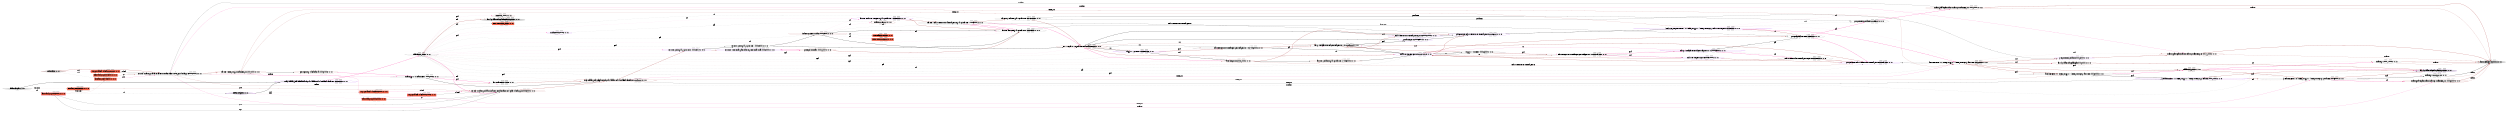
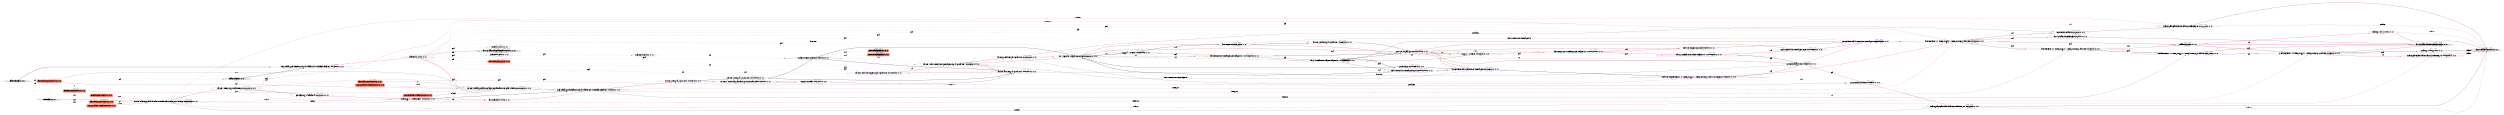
  digraph {
    fontname="DejaVu Sans"
    rankdir=LR
    node [color=gray40 fillcolor=white fontname="DejaVu Sans" shape=ellipse style=filled]
    edge [color=brown fontname="DejaVu Sans" style=bold]
    n1 [fillcolor=tomato label="HostVO hostVO@@@15@@@['0', '1', '0']" shape=box]
    n2 [color=brown label="List<Long> clusterList = super.edu.fdu.CPPDG.tinypdg.pe.ExpressionInfo@734989vmProfileplanavoid@@@8@@@['1', '1', '0']"]
    n3 [color=brown label="boolean preferred = isServiceOfferingUsingPlannerInPreferredMode(vmProfile.getServiceOfferingId())@@@9@@@['1', '1', '1']"]
    n4 [color=purple label="!allOtherHosts.isEmpty() && (hostsToAvoid == null || !hostsToAvoid.containsAll(allOtherHosts))@@@47@@@['1', '1', '0']" shape=diamond]
    n5 [label="!emptyHosts.isEmpty() && (hostsToAvoid == null || !hostsToAvoid.containsAll(emptyHosts))@@@42@@@['1', '1', '1']" shape=diamond]
    n6 [color=purple label="List<Long> allHosts = new ArrayList<Long>()@@@10@@@['1', '1', '1']"]
    n7 [label="!emptyHosts.isEmpty() && (hostsToAvoid == null || !hostsToAvoid.containsAll(emptyHosts))@@@43@@@['1', '1', '0']" shape=diamond]
    n8 [color=brown label="clusterList@@@13@@@['1', '1', '0']"]
    n9 [fillcolor=lightgray label="return clusterList@@@57@@@['0', '0', '1']"]
    n10 [label="return clusterList@@@7@@@['0', '0', '1']"]
    n11 [color=purple label="avoid.addHostList(hostRunningStrictImplicitVmsOfOtherAccounts)@@@36@@@['0', '0', '1']"]
    n12 [color=purple label="!hostRunningVmsOfAccount.isEmpty() && (hostsToAvoid == null || !hostsToAvoid.containsAll(hostRunningVmsOfAccount))@@@37@@@['0', '0', '1']" shape=diamond]
    n13 [color=brown label="clusterList = getUpdatedClusterList(clusterList,avoid.getHostsToAvoid())@@@40@@@['0', '0', '1']"]
    n14 [label="avoid.addHostList(emptyHosts)@@@38@@@['1', '1', '1']"]
    n15 [label="avoid.addHostList(allOtherHosts)@@@39@@@['0', '0', '1']"]
    n16 [color=brown label="Set<Long> allOtherHosts = new HashSet<Long>()@@@23@@@['1', '1', '0']"]
    n17 [color=purple label="hostRunningVmsOfAccount.add(host)@@@27@@@['1', '1', '1']"]
    n18 [label="vms == null || vms.isEmpty()@@@26@@@['1', '1', '0']" shape=diamond]
    n19 [label="checkHostSuitabilityForImplicitDedication(account.getAccountId(),vms)@@@29@@@['1', '1', '0']" shape=diamond]
    n20 [color=brown label="List<VMInstanceVO> vms = getVmsOnHost(host)@@@22@@@['1', '1', '1']"]
    n21 [color=purple label="checkIfAllVmsCreatedInStrictMode(account.getAccountId(),vms)@@@32@@@['1', '1', '0']" shape=diamond]
    n22 [label="checkIfAllVmsCreatedInStrictMode(account.getAccountId(),vms)@@@29@@@['1', '1', '1']" shape=diamond]
    n23 [color=purple label="hostRunningVmsOfAccount.add(host)@@@30@@@['1', '1', '0']"]
    n24 [color=purple label="avoid.addHostList(hostRunningStrictImplicitVmsOfOtherAccounts)@@@39@@@['1', '1', '0']"]
    n25 [color=purple label="allOtherHosts.add(host)@@@33@@@['0', '0', '1']"]
    n26 [color=purple label="hostRunningStrictImplicitVmsOfOtherAccounts.add(host)@@@30@@@['0', '0', '1']"]
    n27 [label="!allOtherHosts.isEmpty() && (hostsToAvoid == null || !hostsToAvoid.containsAll(allOtherHosts))@@@50@@@['1', '1', '1']" shape=diamond]
    n28 [color=purple fillcolor=lightgray label="return PlannerResourceUsage.Shared@@@51@@@['1', '1', '0']"]
    n29 [color=brown label="clusterList = getUpdatedClusterList(clusterList,avoid.getHostsToAvoid())@@@51@@@['0', '0', '1']"]
    n30 [label="clusterList = null@@@54@@@['0', '0', '1']"]
    n31 [fillcolor=tomato label="VirtualMachineProfile vmProfile@@@2@@@['1', '0', '0']" shape=box]
    n32 [label="List<Long> clusterList = super.edu.fdu.CPPDG.tinypdg.pe.ExpressionInfo@734a82vmProfileplanavoid@@@3@@@['0', '0', '1']"]
    n33 [color=brown label="clusterList = getUpdatedClusterList(clusterList,avoid.getHostsToAvoid())@@@44@@@['0', '0', '1']"]
    n34 [label="clusterList == null || clusterList.isEmpty()@@@6@@@['0', '0', '1']" shape=diamond]
    n35 [color=brown label="Set<Long> hostsToAvoid = avoid.getHostsToAvoid()@@@4@@@['0', '0', '1']"]
    n36 [color=brown label="Account account = vmProfile.getOwner()@@@5@@@['0', '0', '1']"]
    n37 [label="clusterList = null@@@47@@@['0', '0', '1']"]
    n38 [color=brown label="allHosts@@@24@@@['0', '1', '0']"]
    n39 [color=purple fillcolor=lightgray label="getResourceUsage['1', '0', '0']" shape=diamond]
    n40 [color=brown fillcolor=tomato label="DeploymentPlan plan@@@2@@@['1', '0', '0']" shape=box]
    n41 [color=purple label="boolean preferred = isServiceOfferingUsingPlannerInPreferredMode(vmProfile.getServiceOfferingId())@@@3@@@['1', '1', '0']"]
    n42 [color=purple fillcolor=tomato label="DeploymentPlan plan@@@2@@@['1', '1', '0']" shape=box]
    n43 [color=brown fillcolor=tomato label="ExcludeList avoid@@@2@@@['0', '0', '1']" shape=box]
    n44 [label="!preferred@@@4@@@['1', '1', '0']" shape=diamond]
    n45 [color=purple label="Set<Long> hostRunningVmsOfAccount = new HashSet<Long>()@@@18@@@['1', '1', '1']"]
    n46 [label="Set<Long> hostRunningStrictImplicitVmsOfOtherAccounts = new HashSet<Long>()@@@19@@@['1', '1', '1']"]
    n47 [label="Set<Long> emptyHosts = new HashSet<Long>()@@@17@@@['1', '1', '1']"]
    n48 [label="Set<Long> allOtherHosts = new HashSet<Long>()@@@20@@@['0', '0', '1']"]
    n49 [color=brown label="!CollectionUtils.isEmpty(clusterList)@@@12@@@['0', '1', '0']" shape=diamond]
    n50 [fillcolor=lightgray label="return PlannerResourceUsage.Dedicated@@@5@@@['1', '1', '0']"]
    n51 [color=purple label="clusterList@@@12@@@['1', '0', '0']"]
    n52 [label="checkHostSuitabilityForImplicitDedication(account.getAccountId(),vms)@@@26@@@['1', '1', '1']" shape=diamond]
    n53 [color=brown label="emptyHosts.add(host)@@@24@@@['1', '1', '1']"]
    n54 [label="List<Long> allHosts = new ArrayList<Long>()@@@11@@@['1', '1', '0']"]
    n55 [color=purple label="vms == null || vms.isEmpty()@@@23@@@['1', '1', '1']" shape=diamond]
    n56 [fillcolor=tomato label="HostVO hostVO@@@14@@@['1', '0', '0']" shape=box]
    n57 [color=brown fillcolor=tomato label="Long cluster@@@13@@@['0', '1', '0']" shape=box]
    n58 [color=brown label="!preferred@@@46@@@['1', '1', '1']" shape=diamond]
    n59 [color=purple label="avoid.addHostList(allOtherHosts)@@@43@@@['0', '0', '1']"]
    n60 [color=brown label="return PlannerResourceUsage.Dedicated@@@41@@@['1', '1', '0']"]
    n61 [color=purple label="List<HostVO> hostsInCluster = resourceMgr.listAllHostsInCluster(cluster)@@@12@@@['0', '0', '1']"]
    n62 [label="hostRunningStrictImplicitVmsOfOtherAccounts.add(host)@@@33@@@['1', '1', '0']"]
    n63 [color=brown fillcolor=lightgray label="orderClusters['0', '0', '1']" shape=diamond]
    n64 [fillcolor=tomato label="DeploymentPlan plan@@@2@@@['0', '0', '1']" shape=box]
    n65 [color=brown fillcolor=tomato label="VirtualMachineProfile vmProfile@@@2@@@['0', '0', '1']" shape=box]
    n66 [color=purple fillcolor=tomato label="VirtualMachineProfile vmProfile@@@2@@@['0', '1', '0']" shape=box]
    n67 [color=brown label="allHosts.add(hostVO.getId())@@@14@@@['0', '0', '1']"]
    n68 [fillcolor=tomato label="ExcludeList avoid@@@2@@@['0', '1', '0']" shape=box]
    n69 [fillcolor=lightgray label="getResourceUsage['0', '1', '0']" shape=diamond]
    n2 -> n3
    n3 -> n4 [color=black label=hostsToAvoid style=solid]
    n3 -> n5 [color=deeppink label=hostsToAvoid style=solid]
    n3 -> n6
    n3 -> n7 [label=hostsToAvoid style=solid]
    n4 -> n27
    n4 -> n27 [label=true style=dotted]
    n4 -> n28
    n5 -> n7
    n5 -> n7 [label=false style=dotted]
    n5 -> n33 [label=true style=dotted]
    n5 -> n58
    n5 -> n58 [color=black label=false style=dotted]
    n5 -> n59 [label=true style=dotted]
    n5 -> n59
    n5 -> n60 [color=deeppink label=true style=dotted]
    n5 -> n60
    n6 -> n54 [color=black]
    n6 -> n61
    n7 -> n4 [color=deeppink label=false style=dotted]
    n7 -> n4 [color=black]
    n7 -> n58 [color=deeppink]
    n7 -> n58 [color=black label=true style=dotted]
    n10 -> n3
    n11 -> n12 [color=black]
    n12 -> n5 [color=deeppink]
    n12 -> n5 [color=deeppink label=false style=dotted]
    n12 -> n13 [color=deeppink label=true style=dotted]
    n12 -> n14 [color=black label=true style=dotted]
    n12 -> n14
    n12 -> n15 [color=black label=true style=dotted]
    n13 -> n9 [label=clusterList style=solid]
    n13 -> n9
    n14 -> n15 [color=deeppink]
-   n17 -> n14
+   n14 -> n17
    n14 -> n24 [color=deeppink]
    n15 -> n13 [color=deeppink]
    n16 -> n17 [color=black]
    n17 -> n11
    n17 -> n18 [color=black]
    n17 -> n18 [color=black label=vms style=solid]
    n17 -> n19 [label=vms style=solid]
    n17 -> n20
    n17 -> n21 [color=deeppink label=vms style=solid]
    n18 -> n19
    n18 -> n19 [color=deeppink label=false style=dotted]
    n18 -> n22 [color=deeppink label=true style=dotted]
    n18 -> n22
    n19 -> n21 [color=deeppink]
    n19 -> n21 [label=false style=dotted]
    n19 -> n23 [color=black label=true style=dotted]
    n19 -> n23 [color=deeppink]
    n20 -> n22 [label=vms style=solid]
    n20 -> n52 [color=black label=vms style=solid]
    n20 -> n55 [label=vms style=solid]
    n20 -> n55 [color=black]
    n21 -> n14 [color=black label=false style=dotted]
    n21 -> n14 [color=black]
    n21 -> n62 [color=deeppink]
    n21 -> n62 [color=black label=true style=dotted]
    n22 -> n17 [color=black]
    n22 -> n24
    n22 -> n25 [color=black label=false style=dotted]
    n22 -> n25 [color=black]
    n22 -> n26 [label=true style=dotted]
    n22 -> n26
    n23 -> n17
    n23 -> n24
    n24 -> n5 [color=black]
    n25 -> n11 [color=black]
    n25 -> n20 [color=black]
    n26 -> n11 [color=black]
    n26 -> n20 [color=black]
    n27 -> n28
    n27 -> n29 [label=true style=dotted]
    n27 -> n29 [color=deeppink]
    n27 -> n30 [color=deeppink label=false style=dotted]
    n27 -> n30 [color=black]
    n29 -> n9
    n29 -> n9 [label=clusterList style=solid]
    n30 -> n9 [color=black]
    n30 -> n9 [label=clusterList style=solid]
    n31 -> n2 [color=deeppink label=vmProfile style=solid]
    n32 -> n10 [label=clusterList style=solid]
    n32 -> n13 [color=black label=clusterList style=solid]
    n32 -> n29 [color=deeppink label=clusterList style=solid]
    n32 -> n33 [color=deeppink label=clusterList style=solid]
    n32 -> n34 [color=deeppink label=clusterList style=solid]
    n32 -> n35
    n33 -> n9
    n33 -> n9 [label=clusterList style=solid]
    n34 -> n3 [color=black]
    n34 -> n10 [color=deeppink label=true style=dotted]
    n34 -> n10 [color=deeppink]
    n35 -> n5 [label=hostsToAvoid style=solid]
    n35 -> n12 [label=hostsToAvoid style=solid]
    n35 -> n27 [color=deeppink label=hostsToAvoid style=solid]
    n35 -> n36 [color=black]
    n36 -> n34 [color=deeppink]
    n37 -> n9
    n37 -> n9 [label=clusterList style=solid]
    n39 -> n31 [label=true style=dotted]
    n39 -> n40 [color=deeppink label=true style=dotted]
    n39 -> n41 [color=black]
    n40 -> n2 [color=black label=plan style=solid]
    n41 -> n44 [color=deeppink]
    n42 -> n2 [color=black label=plan style=solid]
    n42 -> n2 [color=black label=avoid style=solid]
    n42 -> n39 [color=black label=true style=dotted]
-   n42 -> n43 [label=emptyHosts style=dashed]
+   n42 -> n43 [label=0 style=dashed]
    n43 -> n32 [color=deeppink label=avoid style=solid]
    n44 -> n2 [label=false style=dotted]
    n44 -> n2 [color=deeppink]
    n44 -> n3 [label=false style=dotted]
    n44 -> n5 [color=black label=false style=dotted]
    n44 -> n6 [color=deeppink label=false style=dotted]
    n44 -> n16 [label=false style=dotted]
-   n44 -> n17 [color=black label=true style=dotted]
+   n44 -> n17 [color=black label=false style=dotted]
    n44 -> n20 [color=deeppink label=false style=dotted]
    n44 -> n24 [color=black label=false style=dotted]
-   n44 -> n28 [color=black label=clusterList style=dotted]
+   n44 -> n28 [color=black label=false style=dotted]
    n44 -> n38 [color=deeppink label=false style=dotted]
    n44 -> n45 [color=deeppink label=true style=dotted]
    n44 -> n46 [color=black label=true style=dotted]
    n44 -> n47 [color=deeppink label=true style=dotted]
    n44 -> n49 [color=black label=false style=dotted]
    n44 -> n50 [label=true style=dotted]
    n44 -> n50
    n44 -> n51 [color=deeppink label=false style=dotted]
    n44 -> n52 [label=false style=dotted]
    n44 -> n53 [label=false style=dotted]
    n44 -> n54 [color=black label=false style=dotted]
-   n44 -> n55 [color=black label=false style=dotted]
+   n44 -> n55 [color=black label=emptyHosts style=dotted]
    n44 -> n56 [color=black label=true style=dotted]
    n45 -> n46
    n46 -> n11 [color=black label=hostRunningStrictImplicitVmsOfOtherAccounts style=solid]
    n46 -> n20 [color=deeppink]
    n46 -> n47 [color=deeppink]
    n46 -> n48
    n47 -> n14 [color=black label=emptyHosts style=solid]
    n47 -> n45
    n47 -> n46 [color=deeppink]
    n48 -> n15 [color=black label=allOtherHosts style=solid]
    n48 -> n20
    n48 -> n59 [color=black label=allOtherHosts style=solid]
    n49 -> n1 [color=deeppink label=true style=dotted]
-   n49 -> n8 [color=deeppink label=true style=dotted]
+   n8 -> n49 [color=deeppink label=true style=dotted]
    n49 -> n20 [color=black]
    n49 -> n45 [color=deeppink label=true style=dotted]
    n49 -> n46 [color=black label=true style=dotted]
    n49 -> n47 [color=black]
    n49 -> n47 [color=deeppink label=true style=dotted]
    n49 -> n57 [color=black label=true style=dotted]
    n51 -> n8 [color=black label=false style=dotted]
    n52 -> n17 [color=deeppink label=true style=dotted]
    n52 -> n17 [color=black]
    n52 -> n22
    n52 -> n22 [color=deeppink label=false style=dotted]
    n53 -> n11
    n53 -> n16 [color=black]
    n53 -> n20 [color=deeppink]
    n53 -> n24 [label=hostRunningStrictImplicitVmsOfOtherAccounts style=solid]
    n54 -> n47 [color=black]
    n54 -> n49 [color=black]
    n55 -> n52
    n55 -> n52 [color=deeppink label=false style=dotted]
    n55 -> n53 [color=deeppink label=true style=dotted]
    n55 -> n53 [color=black]
    n58 -> n27 [color=black label=false style=dotted]
    n58 -> n27
    n58 -> n28 [color=deeppink]
    n58 -> n37 [color=deeppink]
    n58 -> n37 [label=true style=dotted]
    n59 -> n33
    n60 -> n28
    n61 -> n67 [color=deeppink]
    n62 -> n17
    n62 -> n24
    n63 -> n32
    n63 -> n43 [color=black label=true style=dotted]
+   n63 -> n64 [color=deeppink label=true style=dotted]
    n63 -> n65 [color=deeppink label=true style=dotted]
    n64 -> n32 [label=plan style=solid]
    n65 -> n32 [color=black label=vmProfile style=solid]
    n66 -> n2 [color=black label=vmProfile style=solid]
    n67 -> n47
    n67 -> n61 [color=deeppink]
    n68 -> n2 [label=avoid style=solid]
    n69 -> n41 [color=black]
    n69 -> n42 [label=true style=dotted]
-   n69 -> n68 [label=emptyHosts style=dotted]
+   n69 -> n68 [label=true style=dotted]
  }
